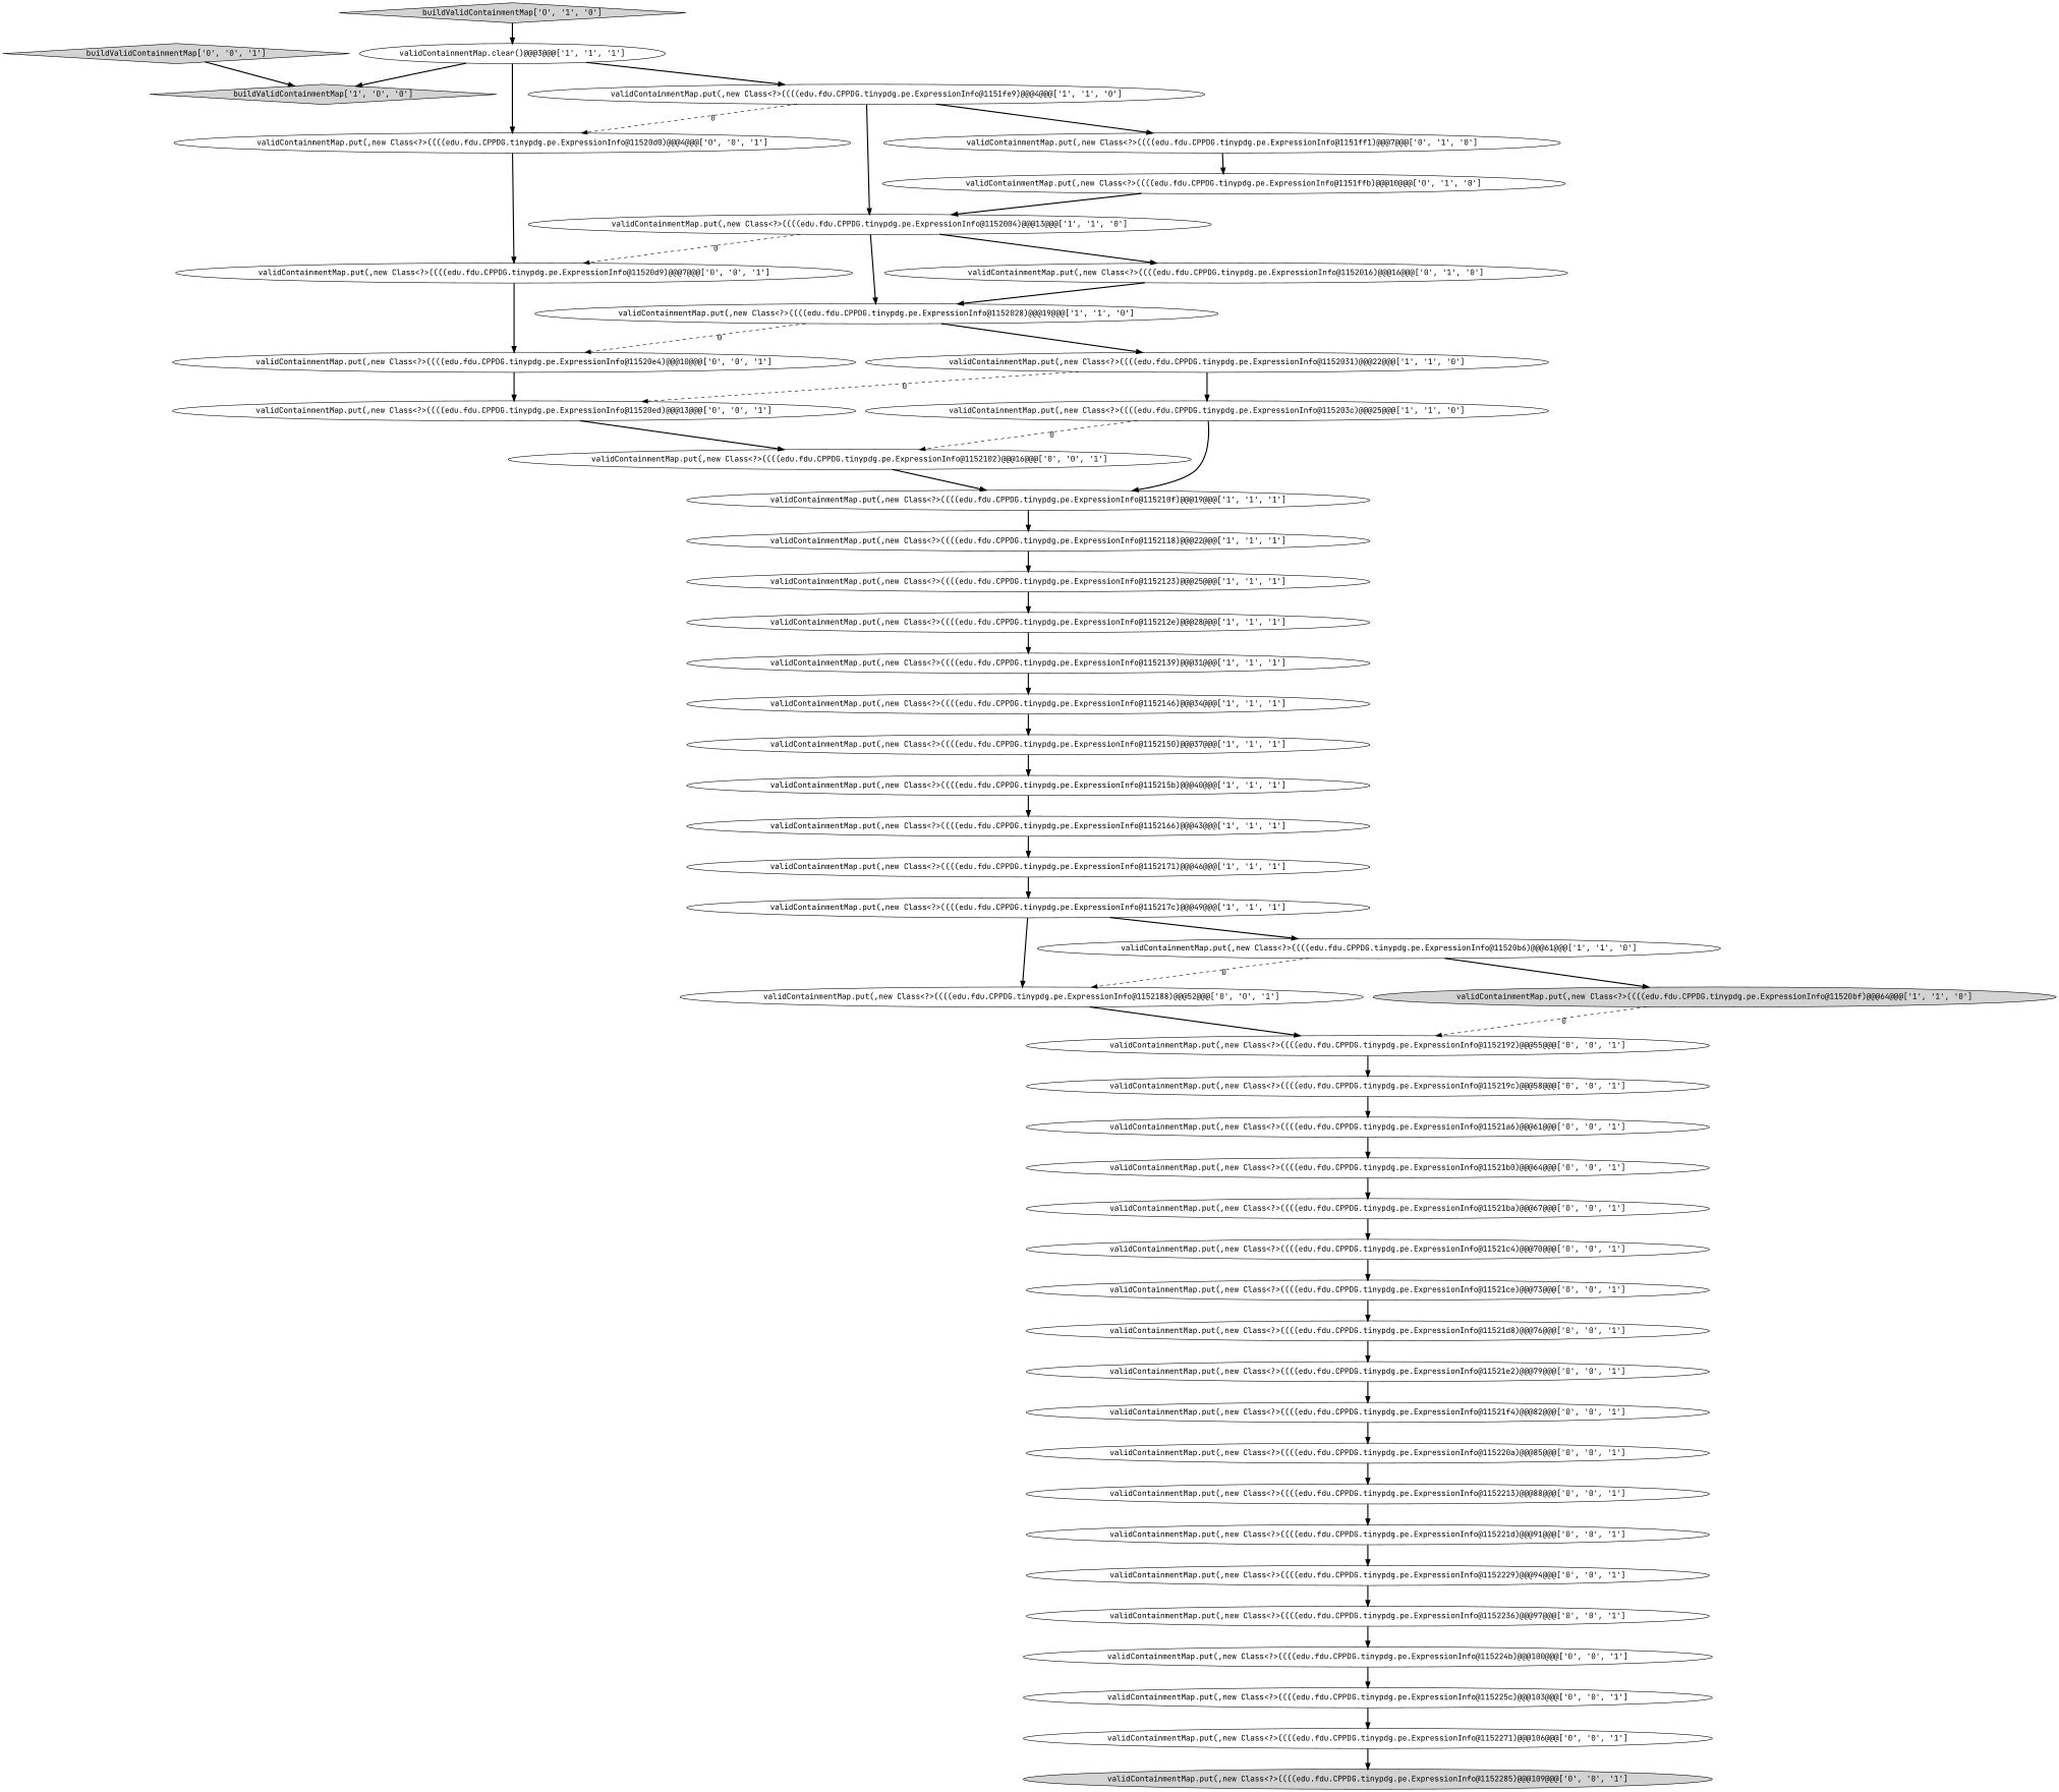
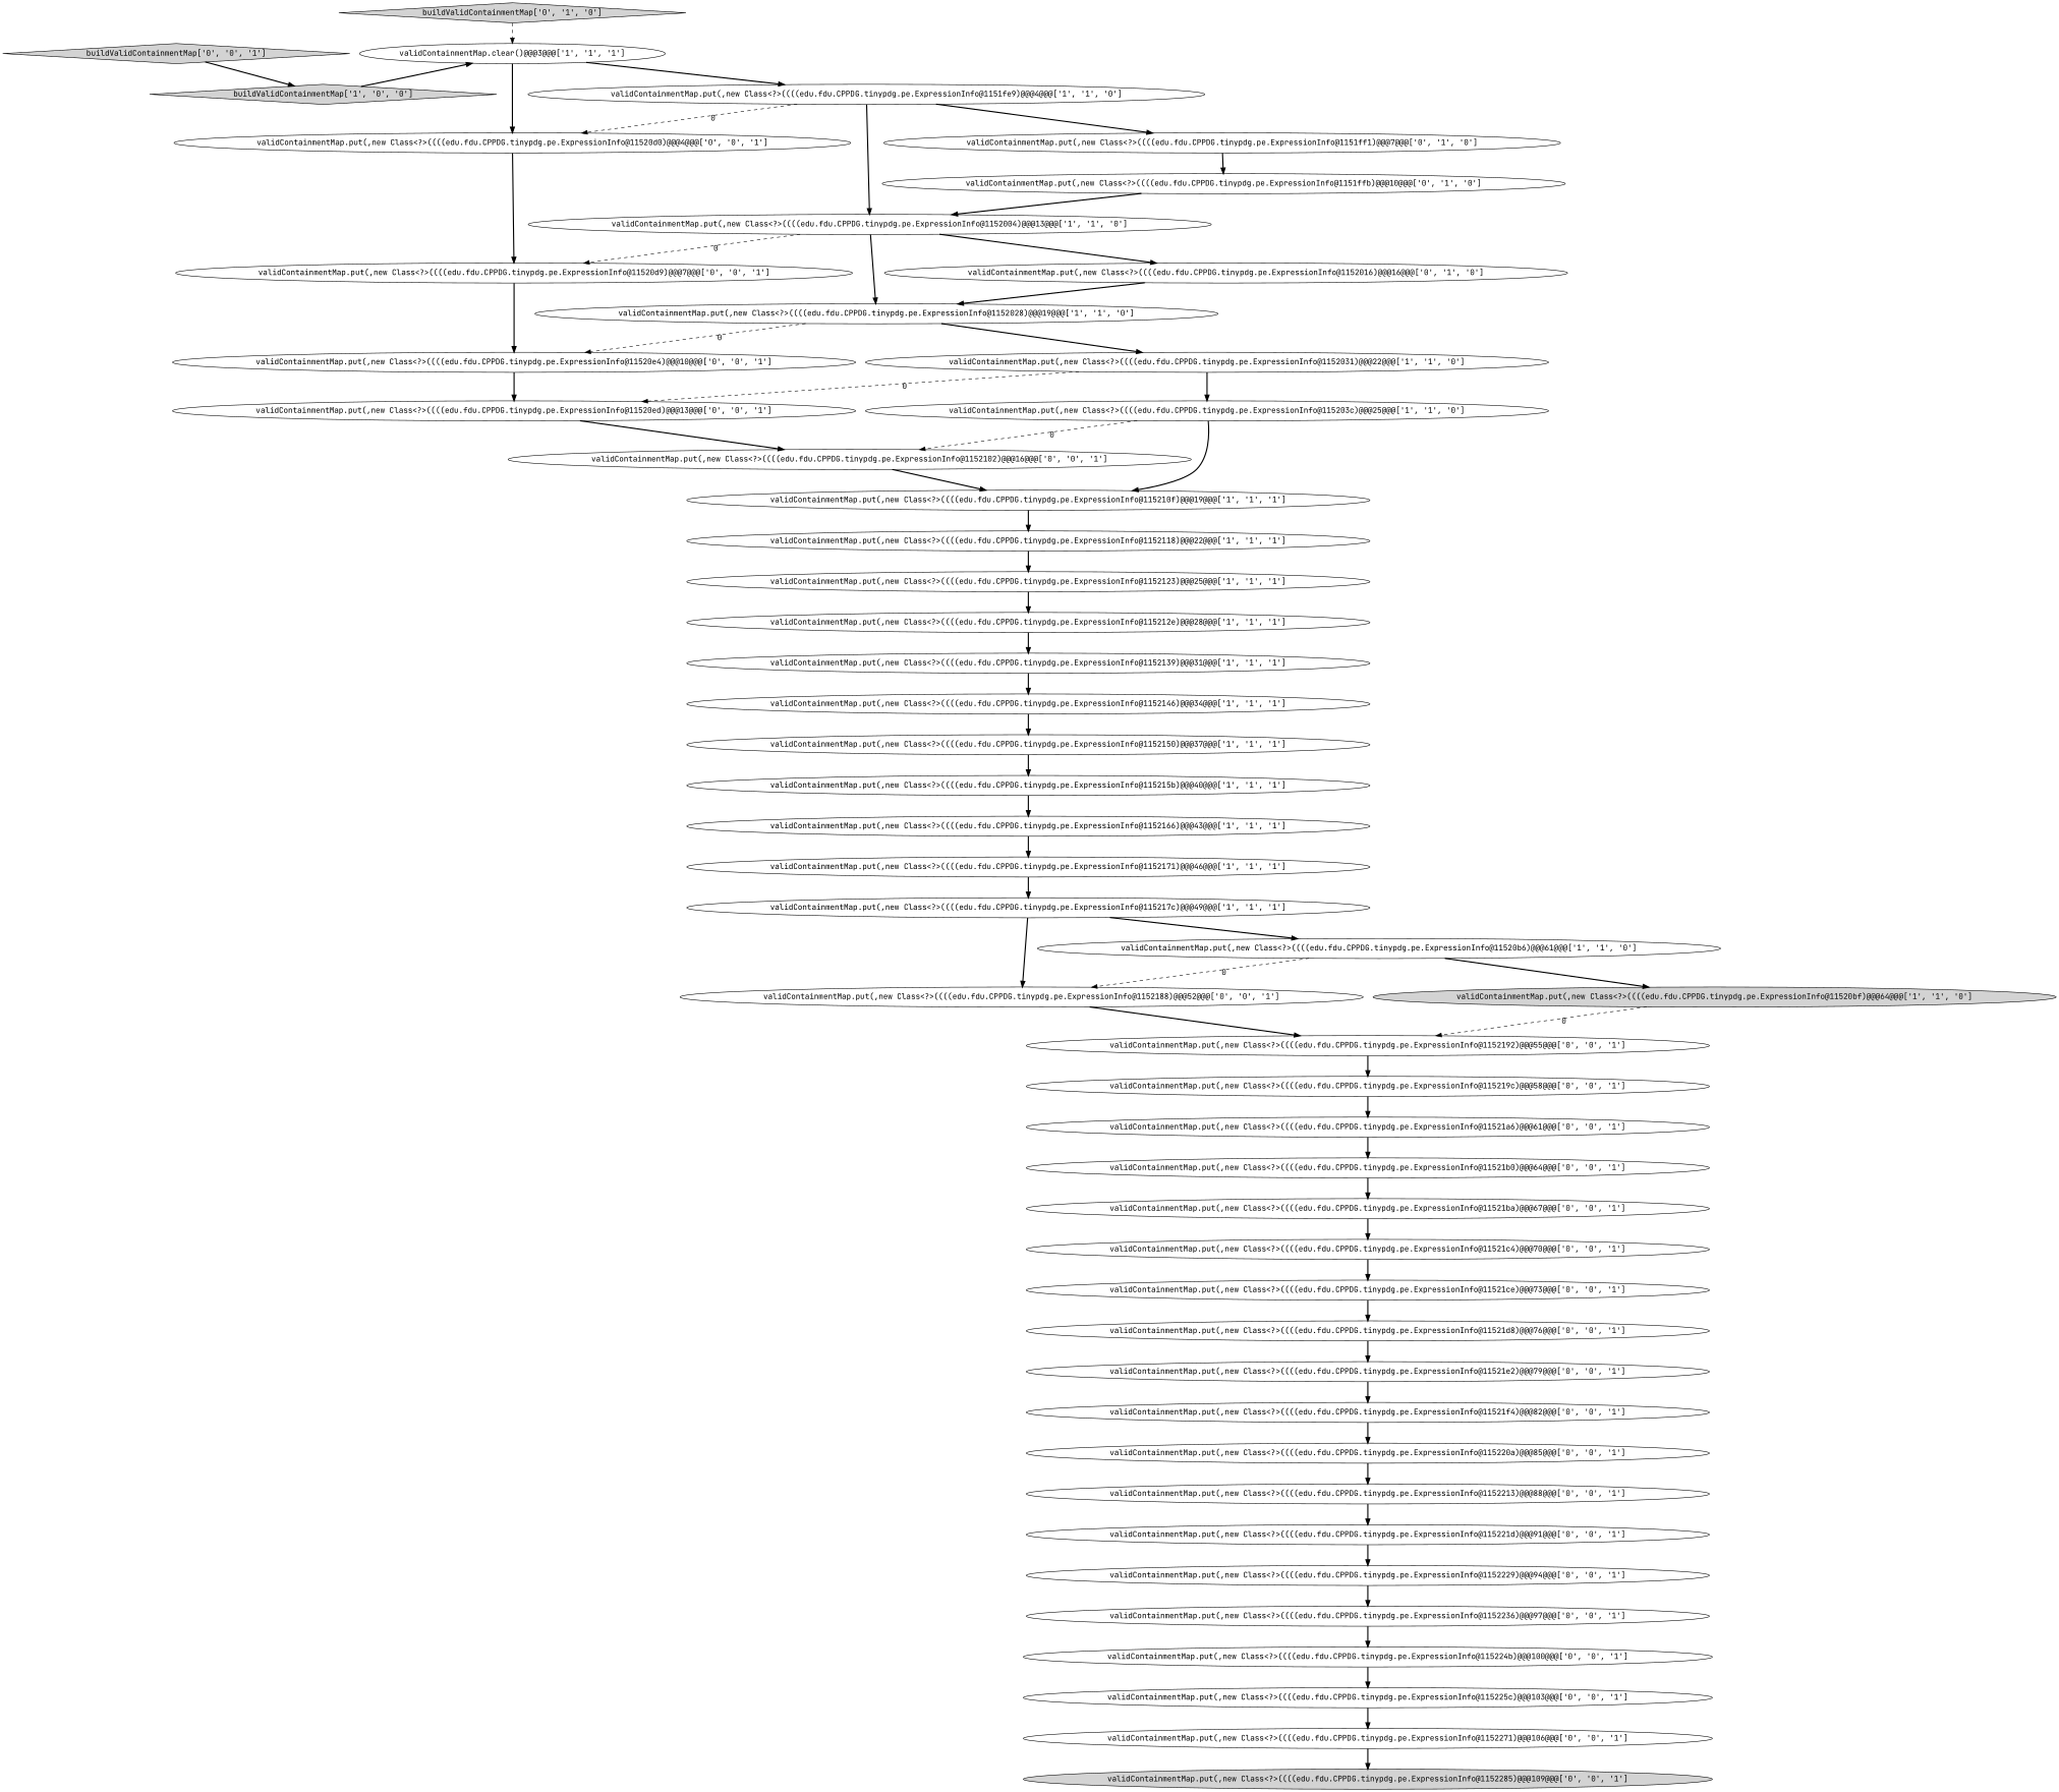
  digraph {
    fontname="JetBrains Mono"
    node [fillcolor=white fontname="JetBrains Mono" shape=ellipse style=filled]
    edge [fontname="JetBrains Mono" style=bold]
    n1 [label="validContainmentMap.put(,new Class<?>((((edu.fdu.CPPDG.tinypdg.pe.ExpressionInfo@1151ffb)@@@10@@@['0', '1', '0']"]
    n2 [label="validContainmentMap.put(,new Class<?>((((edu.fdu.CPPDG.tinypdg.pe.ExpressionInfo@1152004)@@@13@@@['1', '1', '0']"]
    n3 [label="validContainmentMap.put(,new Class<?>((((edu.fdu.CPPDG.tinypdg.pe.ExpressionInfo@1152028)@@@19@@@['1', '1', '0']"]
    n4 [label="validContainmentMap.put(,new Class<?>((((edu.fdu.CPPDG.tinypdg.pe.ExpressionInfo@1152016)@@@16@@@['0', '1', '0']"]
    n5 [label="validContainmentMap.put(,new Class<?>((((edu.fdu.CPPDG.tinypdg.pe.ExpressionInfo@11520d9)@@@7@@@['0', '0', '1']"]
    n6 [label="validContainmentMap.put(,new Class<?>((((edu.fdu.CPPDG.tinypdg.pe.ExpressionInfo@115203c)@@@25@@@['1', '1', '0']"]
    n7 [label="validContainmentMap.put(,new Class<?>((((edu.fdu.CPPDG.tinypdg.pe.ExpressionInfo@1152102)@@@16@@@['0', '0', '1']"]
    n8 [label="validContainmentMap.put(,new Class<?>((((edu.fdu.CPPDG.tinypdg.pe.ExpressionInfo@115210f)@@@19@@@['1', '1', '1']"]
    n9 [label="validContainmentMap.put(,new Class<?>((((edu.fdu.CPPDG.tinypdg.pe.ExpressionInfo@1152118)@@@22@@@['1', '1', '1']"]
    n10 [label="validContainmentMap.put(,new Class<?>((((edu.fdu.CPPDG.tinypdg.pe.ExpressionInfo@1152031)@@@22@@@['1', '1', '0']"]
    n11 [label="validContainmentMap.put(,new Class<?>((((edu.fdu.CPPDG.tinypdg.pe.ExpressionInfo@11520e4)@@@10@@@['0', '0', '1']"]
    n12 [label="validContainmentMap.put(,new Class<?>((((edu.fdu.CPPDG.tinypdg.pe.ExpressionInfo@11520ed)@@@13@@@['0', '0', '1']"]
    n13 [label="validContainmentMap.put(,new Class<?>((((edu.fdu.CPPDG.tinypdg.pe.ExpressionInfo@1152236)@@@97@@@['0', '0', '1']"]
    n14 [label="validContainmentMap.put(,new Class<?>((((edu.fdu.CPPDG.tinypdg.pe.ExpressionInfo@115224b)@@@100@@@['0', '0', '1']"]
    n15 [label="validContainmentMap.put(,new Class<?>((((edu.fdu.CPPDG.tinypdg.pe.ExpressionInfo@115225c)@@@103@@@['0', '0', '1']"]
    n16 [label="validContainmentMap.put(,new Class<?>((((edu.fdu.CPPDG.tinypdg.pe.ExpressionInfo@1152188)@@@52@@@['0', '0', '1']"]
    n17 [label="validContainmentMap.put(,new Class<?>((((edu.fdu.CPPDG.tinypdg.pe.ExpressionInfo@1152192)@@@55@@@['0', '0', '1']"]
    n18 [label="validContainmentMap.put(,new Class<?>((((edu.fdu.CPPDG.tinypdg.pe.ExpressionInfo@115219c)@@@58@@@['0', '0', '1']"]
    n19 [label="validContainmentMap.put(,new Class<?>((((edu.fdu.CPPDG.tinypdg.pe.ExpressionInfo@1152150)@@@37@@@['1', '1', '1']"]
    n20 [label="validContainmentMap.put(,new Class<?>((((edu.fdu.CPPDG.tinypdg.pe.ExpressionInfo@115215b)@@@40@@@['1', '1', '1']"]
    n21 [label="validContainmentMap.put(,new Class<?>((((edu.fdu.CPPDG.tinypdg.pe.ExpressionInfo@1152166)@@@43@@@['1', '1', '1']"]
    n22 [fillcolor=lightgray label="buildValidContainmentMap['0', '0', '1']" shape=diamond]
    n23 [fillcolor=lightgray label="buildValidContainmentMap['1', '0', '0']" shape=diamond]
    n24 [label="validContainmentMap.clear()@@@3@@@['1', '1', '1']"]
    n25 [label="validContainmentMap.put(,new Class<?>((((edu.fdu.CPPDG.tinypdg.pe.ExpressionInfo@11520d0)@@@4@@@['0', '0', '1']"]
    n26 [label="validContainmentMap.put(,new Class<?>((((edu.fdu.CPPDG.tinypdg.pe.ExpressionInfo@1151fe9)@@@4@@@['1', '1', '0']"]
    n27 [label="validContainmentMap.put(,new Class<?>((((edu.fdu.CPPDG.tinypdg.pe.ExpressionInfo@11521a6)@@@61@@@['0', '0', '1']"]
    n28 [label="validContainmentMap.put(,new Class<?>((((edu.fdu.CPPDG.tinypdg.pe.ExpressionInfo@11521b0)@@@64@@@['0', '0', '1']"]
    n29 [label="validContainmentMap.put(,new Class<?>((((edu.fdu.CPPDG.tinypdg.pe.ExpressionInfo@11521ba)@@@67@@@['0', '0', '1']"]
    n30 [label="validContainmentMap.put(,new Class<?>((((edu.fdu.CPPDG.tinypdg.pe.ExpressionInfo@11521d8)@@@76@@@['0', '0', '1']"]
    n31 [label="validContainmentMap.put(,new Class<?>((((edu.fdu.CPPDG.tinypdg.pe.ExpressionInfo@11521e2)@@@79@@@['0', '0', '1']"]
    n32 [label="validContainmentMap.put(,new Class<?>((((edu.fdu.CPPDG.tinypdg.pe.ExpressionInfo@11521f4)@@@82@@@['0', '0', '1']"]
    n33 [label="validContainmentMap.put(,new Class<?>((((edu.fdu.CPPDG.tinypdg.pe.ExpressionInfo@1152271)@@@106@@@['0', '0', '1']"]
    n34 [fillcolor=lightgray label="validContainmentMap.put(,new Class<?>((((edu.fdu.CPPDG.tinypdg.pe.ExpressionInfo@1152285)@@@109@@@['0', '0', '1']"]
    n35 [label="validContainmentMap.put(,new Class<?>((((edu.fdu.CPPDG.tinypdg.pe.ExpressionInfo@1152213)@@@88@@@['0', '0', '1']"]
    n36 [label="validContainmentMap.put(,new Class<?>((((edu.fdu.CPPDG.tinypdg.pe.ExpressionInfo@115221d)@@@91@@@['0', '0', '1']"]
    n37 [label="validContainmentMap.put(,new Class<?>((((edu.fdu.CPPDG.tinypdg.pe.ExpressionInfo@1152229)@@@94@@@['0', '0', '1']"]
    n38 [label="validContainmentMap.put(,new Class<?>((((edu.fdu.CPPDG.tinypdg.pe.ExpressionInfo@1152123)@@@25@@@['1', '1', '1']"]
    n39 [label="validContainmentMap.put(,new Class<?>((((edu.fdu.CPPDG.tinypdg.pe.ExpressionInfo@115212e)@@@28@@@['1', '1', '1']"]
    n40 [label="validContainmentMap.put(,new Class<?>((((edu.fdu.CPPDG.tinypdg.pe.ExpressionInfo@1152139)@@@31@@@['1', '1', '1']"]
    n41 [label="validContainmentMap.put(,new Class<?>((((edu.fdu.CPPDG.tinypdg.pe.ExpressionInfo@1152171)@@@46@@@['1', '1', '1']"]
    n42 [label="validContainmentMap.put(,new Class<?>((((edu.fdu.CPPDG.tinypdg.pe.ExpressionInfo@115217c)@@@49@@@['1', '1', '1']"]
    n43 [label="validContainmentMap.put(,new Class<?>((((edu.fdu.CPPDG.tinypdg.pe.ExpressionInfo@11520b6)@@@61@@@['1', '1', '0']"]
    n44 [label="validContainmentMap.put(,new Class<?>((((edu.fdu.CPPDG.tinypdg.pe.ExpressionInfo@115220a)@@@85@@@['0', '0', '1']"]
    n45 [label="validContainmentMap.put(,new Class<?>((((edu.fdu.CPPDG.tinypdg.pe.ExpressionInfo@1151ff1)@@@7@@@['0', '1', '0']"]
    n46 [fillcolor=lightgray label="validContainmentMap.put(,new Class<?>((((edu.fdu.CPPDG.tinypdg.pe.ExpressionInfo@11520bf)@@@64@@@['1', '1', '0']"]
    n47 [label="validContainmentMap.put(,new Class<?>((((edu.fdu.CPPDG.tinypdg.pe.ExpressionInfo@11521c4)@@@70@@@['0', '0', '1']"]
    n48 [fillcolor=lightgray label="buildValidContainmentMap['0', '1', '0']" shape=diamond]
    n49 [label="validContainmentMap.put(,new Class<?>((((edu.fdu.CPPDG.tinypdg.pe.ExpressionInfo@1152146)@@@34@@@['1', '1', '1']"]
    n50 [label="validContainmentMap.put(,new Class<?>((((edu.fdu.CPPDG.tinypdg.pe.ExpressionInfo@11521ce)@@@73@@@['0', '0', '1']"]
    n1 -> n2
    n2 -> n3
    n2 -> n4
    n2 -> n5 [label=0 style=dashed]
    n3 -> n10
    n3 -> n11 [label=0 style=dashed]
    n4 -> n3
    n5 -> n11
    n6 -> n7 [label=0 style=dashed]
    n6 -> n8
    n7 -> n8
    n8 -> n9
    n9 -> n38
    n10 -> n6
    n10 -> n12 [label=0 style=dashed]
    n11 -> n12
    n12 -> n7
    n13 -> n14
    n14 -> n15
    n15 -> n33
    n16 -> n17
    n17 -> n18
    n18 -> n27
    n19 -> n20
    n20 -> n21
    n21 -> n41
    n22 -> n23
-   n24 -> n23
+   n23 -> n24
    n24 -> n25
    n24 -> n26
    n25 -> n5
    n26 -> n2
    n26 -> n25 [label=0 style=dashed]
    n26 -> n45
    n27 -> n28
    n28 -> n29
    n29 -> n47
    n30 -> n31
    n31 -> n32
    n32 -> n44
    n33 -> n34
    n35 -> n36
    n36 -> n37
    n37 -> n13
    n38 -> n39
    n39 -> n40
    n40 -> n49
    n41 -> n42
    n42 -> n16
    n42 -> n43
    n43 -> n16 [label=0 style=dashed]
    n43 -> n46
    n44 -> n35
    n45 -> n1
    n46 -> n17 [label=0 style=dashed]
    n47 -> n50
-   n48 -> n24
+   n48 -> n24 [style=dashed]
    n49 -> n19
    n50 -> n30
  }
